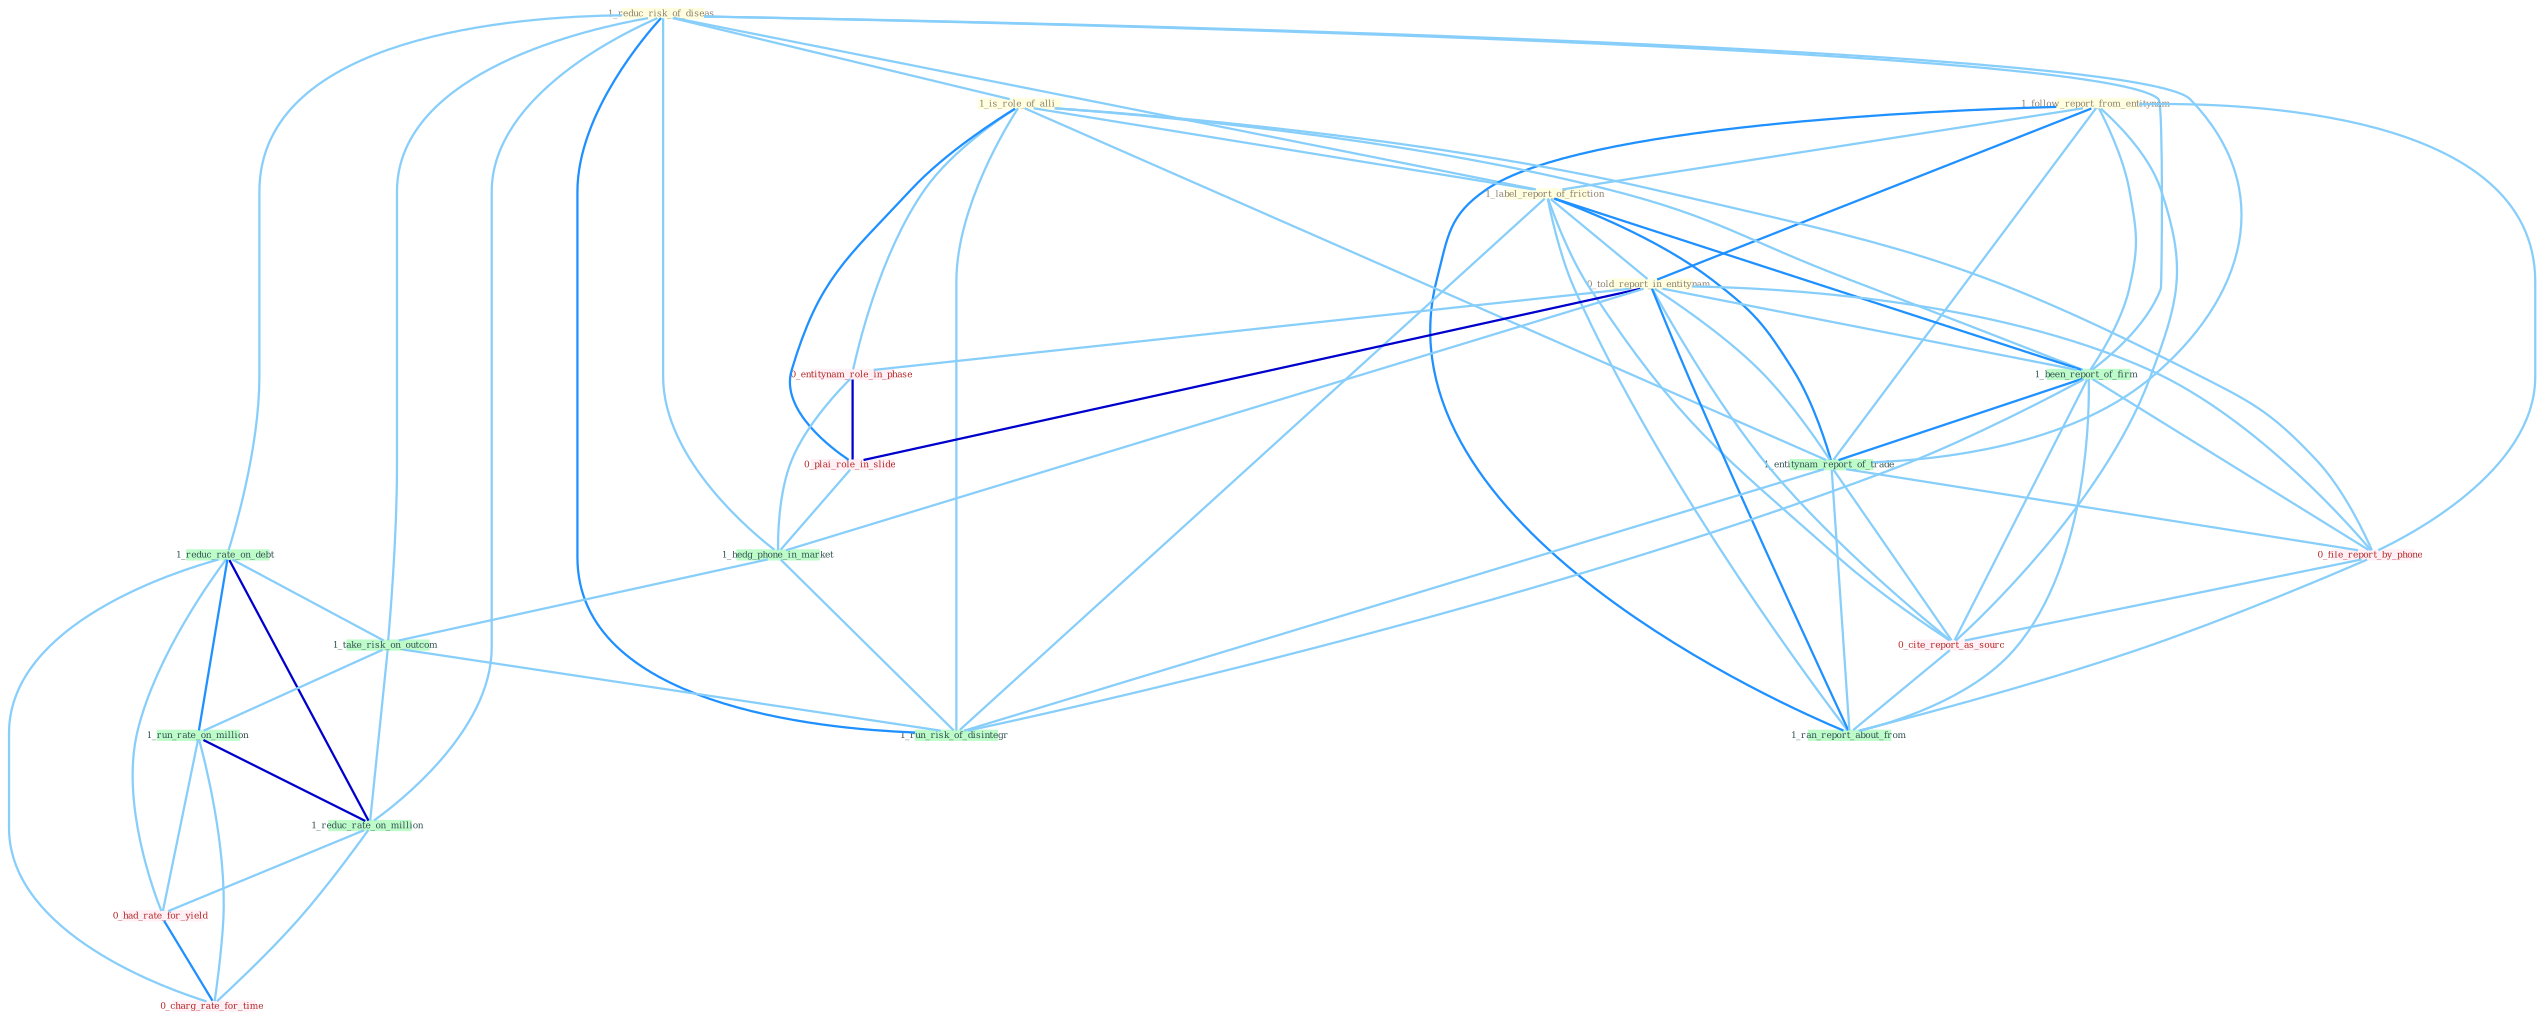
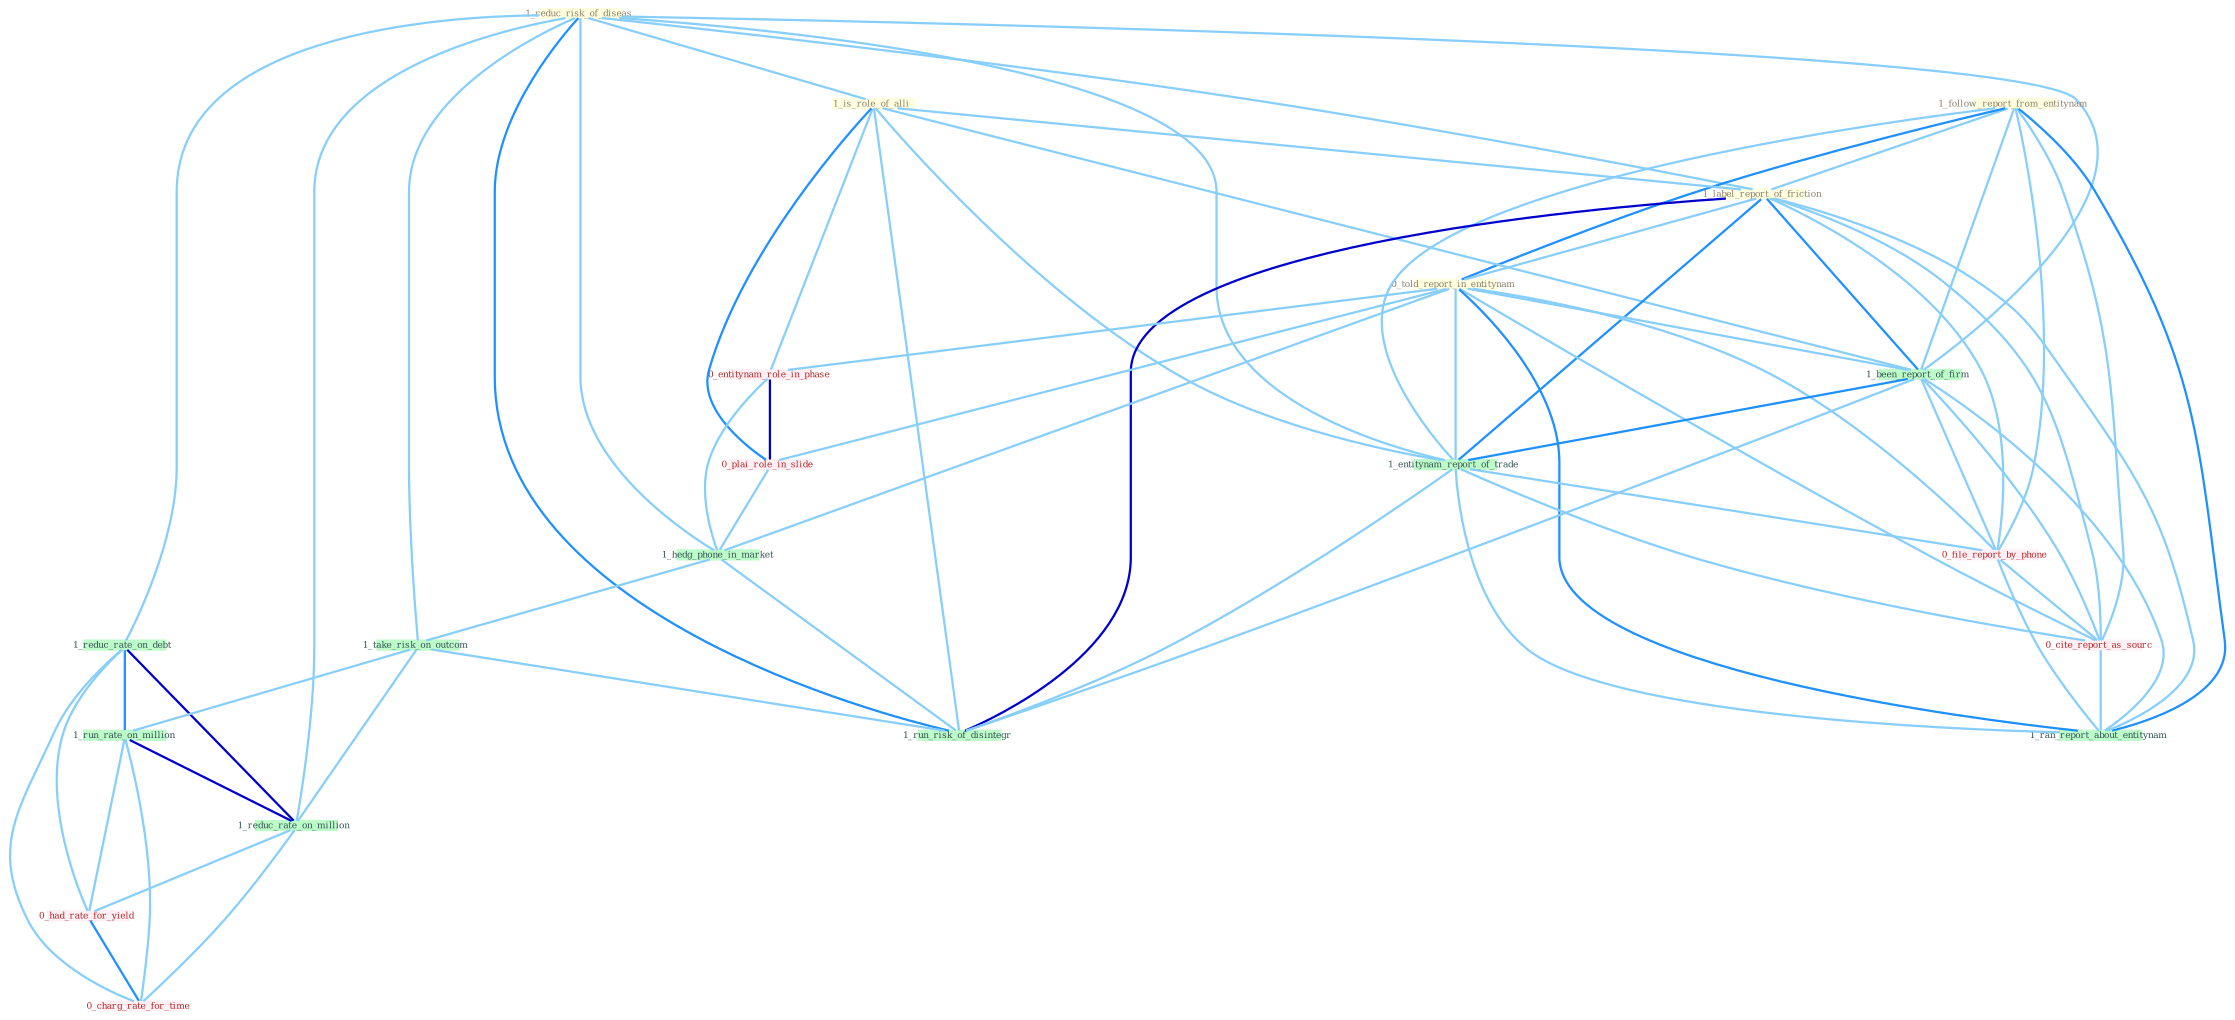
  graph {
    node [color="#BDFCC9" fixedsize=true fontcolor="#2f4f4f" fontsize=4 shape=polygon style=filled]
    edge [color="#87cefa" w=1]
    "1_reduc_risk_of_diseas " [color="#ffffe0" fontcolor="#8b7d6b" height=.06 width=.5]
    "1_follow_report_from_entitynam " [color="#ffffe0" fontcolor="#8b7d6b" height=.06 width=.5]
    "1_is_role_of_alli " [color="#ffffe0" fontcolor="#8b7d6b" height=.06 width=.5]
    "1_label_report_of_friction " [color="#ffffe0" fontcolor="#8b7d6b" height=.06 width=.5]
    "0_told_report_in_entitynam " [color="#ffffe0" fontcolor="#8b7d6b" height=.06 width=.5]
    n6 [color="#fff0f5" fontcolor="#b22222" height=.06 label="0_entitynam_role_in_phase" width=.5]
    "0_plai_role_in_slide " [color="#fff0f5" fontcolor="#b22222" height=.06 width=.5]
    "0_file_report_by_phone " [color="#fff0f5" fontcolor="#b22222" height=.06 width=.5]
    "0_cite_report_as_sourc " [color="#fff0f5" fontcolor="#b22222" height=.06 width=.5]
    "0_had_rate_for_yield " [color="#fff0f5" fontcolor="#b22222" height=.06 width=.5]
    "0_charg_rate_for_time " [color="#fff0f5" fontcolor="#b22222" height=.06 width=.5]
    "1_reduc_rate_on_debt " [height=.06 width=.5]
    "1_been_report_of_firm " [height=.06 width=.5]
    "1_entitynam_report_of_trade " [height=.06 width=.5]
    n15 [height=.06 label="1_hedg_phone_in_market" width=.5]
    "1_take_risk_on_outcom " [height=.06 width=.5]
    "1_reduc_rate_on_million " [height=.06 width=.5]
    "1_run_risk_of_disintegr " [height=.06 width=.5]
-   "1_ran_report_about_entitynam " [height=.06 width=.5 label="1_ran_report_about_from"]
+   "1_ran_report_about_entitynam " [height=.06 width=.5]
    n20 [height=.06 label="1_run_rate_on_million" width=.5]
    subgraph sub_1 {
      "1_reduc_risk_of_diseas "
      "1_follow_report_from_entitynam "
      "1_is_role_of_alli "
      "1_label_report_of_friction "
      "0_told_report_in_entitynam "
    }
    subgraph sub_2 {
      n6
      "0_plai_role_in_slide "
      "0_file_report_by_phone "
      "0_cite_report_as_sourc "
      "0_had_rate_for_yield "
      "0_charg_rate_for_time "
    }
    "1_reduc_risk_of_diseas " -- "1_is_role_of_alli "
    "1_reduc_risk_of_diseas " -- "1_label_report_of_friction "
    "1_reduc_risk_of_diseas " -- "1_reduc_rate_on_debt "
    "1_reduc_risk_of_diseas " -- "1_been_report_of_firm "
    "1_reduc_risk_of_diseas " -- "1_entitynam_report_of_trade "
    "1_reduc_risk_of_diseas " -- n15
    "1_reduc_risk_of_diseas " -- "1_take_risk_on_outcom "
    "1_reduc_risk_of_diseas " -- "1_reduc_rate_on_million "
    "1_reduc_risk_of_diseas " -- "1_run_risk_of_disintegr " [color="#1e90ff" w=2]
    "1_follow_report_from_entitynam " -- "1_label_report_of_friction "
    "1_follow_report_from_entitynam " -- "0_told_report_in_entitynam " [color="#1e90ff" w=2]
    "1_follow_report_from_entitynam " -- "0_file_report_by_phone "
    "1_follow_report_from_entitynam " -- "0_cite_report_as_sourc "
    "1_follow_report_from_entitynam " -- "1_been_report_of_firm "
    "1_follow_report_from_entitynam " -- "1_entitynam_report_of_trade "
    "1_follow_report_from_entitynam " -- "1_ran_report_about_entitynam " [color="#1e90ff" w=2]
    "1_is_role_of_alli " -- "1_label_report_of_friction "
    "1_is_role_of_alli " -- n6
    "1_is_role_of_alli " -- "0_plai_role_in_slide " [color="#1e90ff"]
    "1_is_role_of_alli " -- "1_been_report_of_firm "
    "1_is_role_of_alli " -- "1_entitynam_report_of_trade "
    "1_is_role_of_alli " -- "1_run_risk_of_disintegr "
    "1_label_report_of_friction " -- "0_told_report_in_entitynam "
-   "1_is_role_of_alli " -- "0_file_report_by_phone "
+   "1_label_report_of_friction " -- "0_file_report_by_phone "
    "1_label_report_of_friction " -- "0_cite_report_as_sourc "
    "1_label_report_of_friction " -- "1_been_report_of_firm " [color="#1e90ff" w=2]
    "1_label_report_of_friction " -- "1_entitynam_report_of_trade " [color="#1e90ff" w=2]
-   "1_label_report_of_friction " -- "1_run_risk_of_disintegr "
+   "1_label_report_of_friction " -- "1_run_risk_of_disintegr " [color="#0000cd"]
    "1_label_report_of_friction " -- "1_ran_report_about_entitynam "
    "0_told_report_in_entitynam " -- n6
-   "0_told_report_in_entitynam " -- "0_plai_role_in_slide " [color="#0000cd"]
+   "0_told_report_in_entitynam " -- "0_plai_role_in_slide "
    "0_told_report_in_entitynam " -- "0_file_report_by_phone "
    "0_told_report_in_entitynam " -- "0_cite_report_as_sourc "
    "0_told_report_in_entitynam " -- "1_been_report_of_firm "
    "0_told_report_in_entitynam " -- "1_entitynam_report_of_trade "
    "0_told_report_in_entitynam " -- n15
    "0_told_report_in_entitynam " -- "1_ran_report_about_entitynam " [color="#1e90ff" w=2]
    n6 -- "0_plai_role_in_slide " [color="#0000cd" w=3]
    n6 -- n15
    "0_plai_role_in_slide " -- n15
    "0_file_report_by_phone " -- "0_cite_report_as_sourc "
    "0_file_report_by_phone " -- "1_ran_report_about_entitynam "
    "0_cite_report_as_sourc " -- "1_ran_report_about_entitynam "
    "0_had_rate_for_yield " -- "0_charg_rate_for_time " [color="#1e90ff" w=2]
    "1_reduc_rate_on_debt " -- "0_had_rate_for_yield "
    "1_reduc_rate_on_debt " -- "0_charg_rate_for_time "
-   "1_reduc_rate_on_debt " -- "1_take_risk_on_outcom "
    "1_reduc_rate_on_debt " -- "1_reduc_rate_on_million " [color="#0000cd" w=3]
    "1_reduc_rate_on_debt " -- n20 [color="#1e90ff" w=2]
    "1_been_report_of_firm " -- "0_file_report_by_phone "
    "1_been_report_of_firm " -- "0_cite_report_as_sourc "
    "1_been_report_of_firm " -- "1_entitynam_report_of_trade " [color="#1e90ff" w=2]
    "1_been_report_of_firm " -- "1_run_risk_of_disintegr "
    "1_been_report_of_firm " -- "1_ran_report_about_entitynam "
    "1_entitynam_report_of_trade " -- "0_file_report_by_phone "
    "1_entitynam_report_of_trade " -- "0_cite_report_as_sourc "
    "1_entitynam_report_of_trade " -- "1_run_risk_of_disintegr "
    "1_entitynam_report_of_trade " -- "1_ran_report_about_entitynam "
    n15 -- "1_take_risk_on_outcom "
    n15 -- "1_run_risk_of_disintegr "
    "1_take_risk_on_outcom " -- "1_reduc_rate_on_million "
    "1_take_risk_on_outcom " -- "1_run_risk_of_disintegr "
    "1_take_risk_on_outcom " -- n20
    "1_reduc_rate_on_million " -- "0_had_rate_for_yield "
    "1_reduc_rate_on_million " -- "0_charg_rate_for_time "
    n20 -- "0_had_rate_for_yield "
    n20 -- "0_charg_rate_for_time "
    n20 -- "1_reduc_rate_on_million " [color="#0000cd" w=3]
  }
